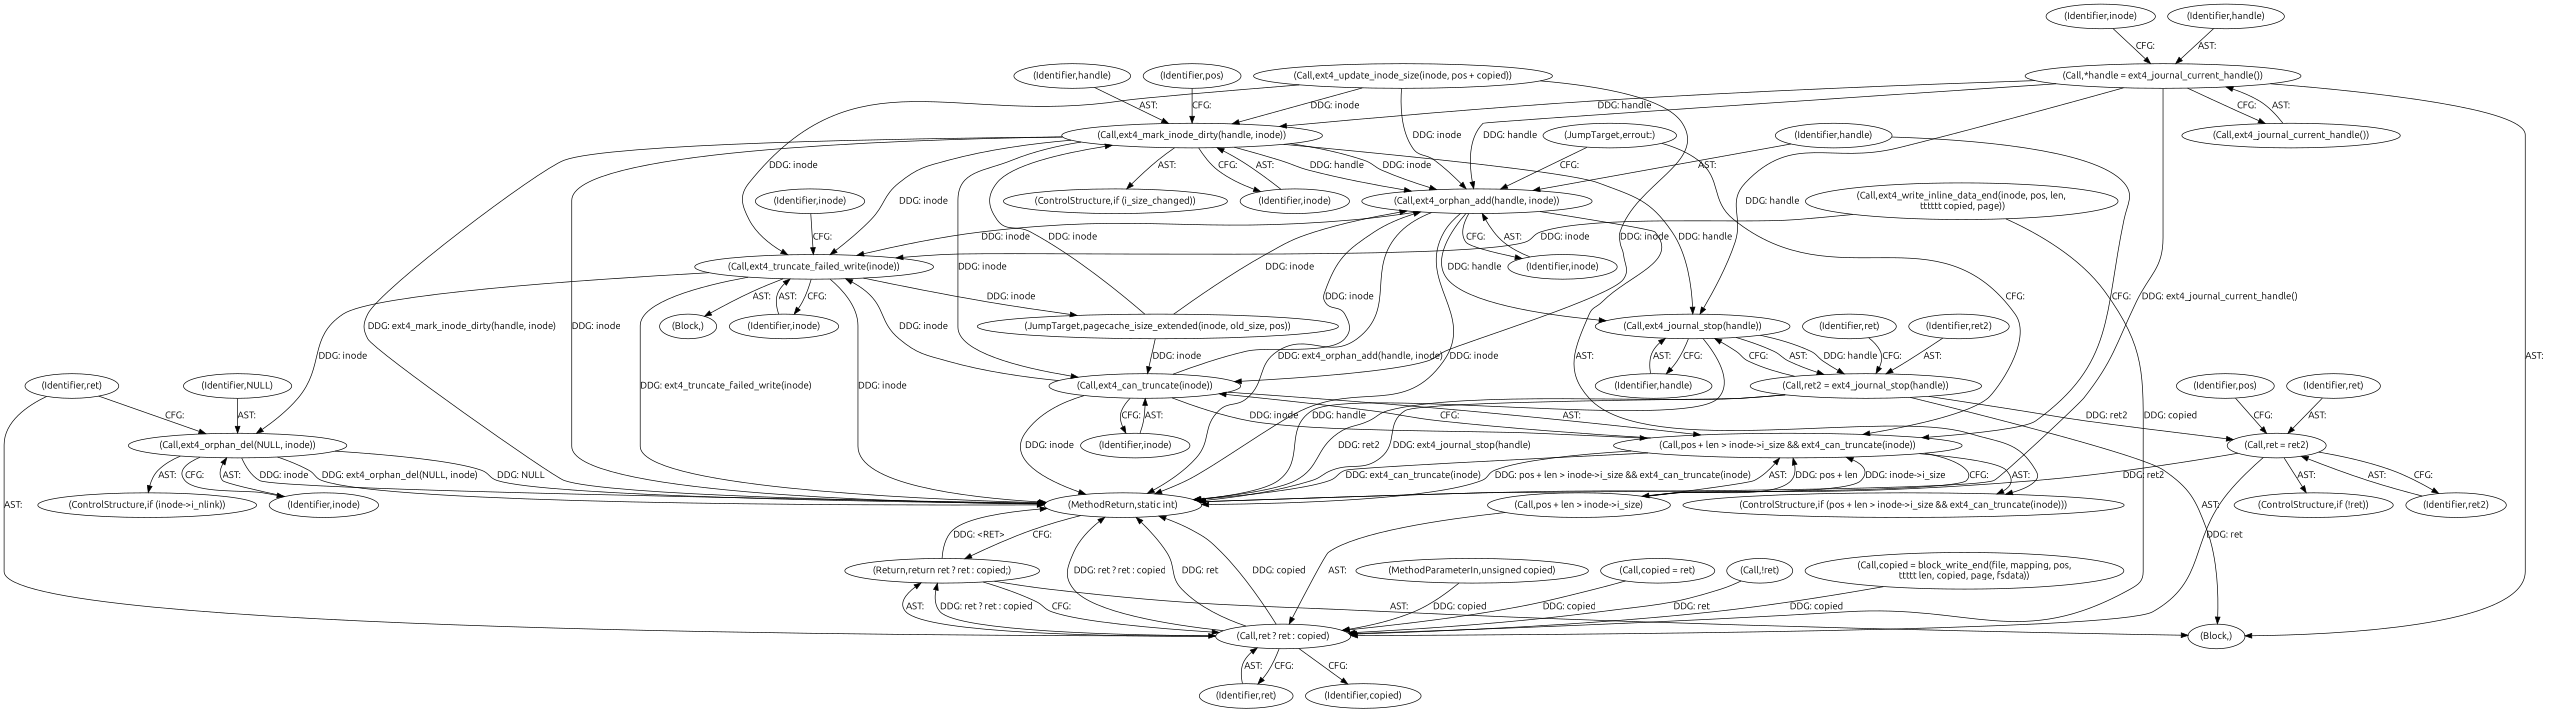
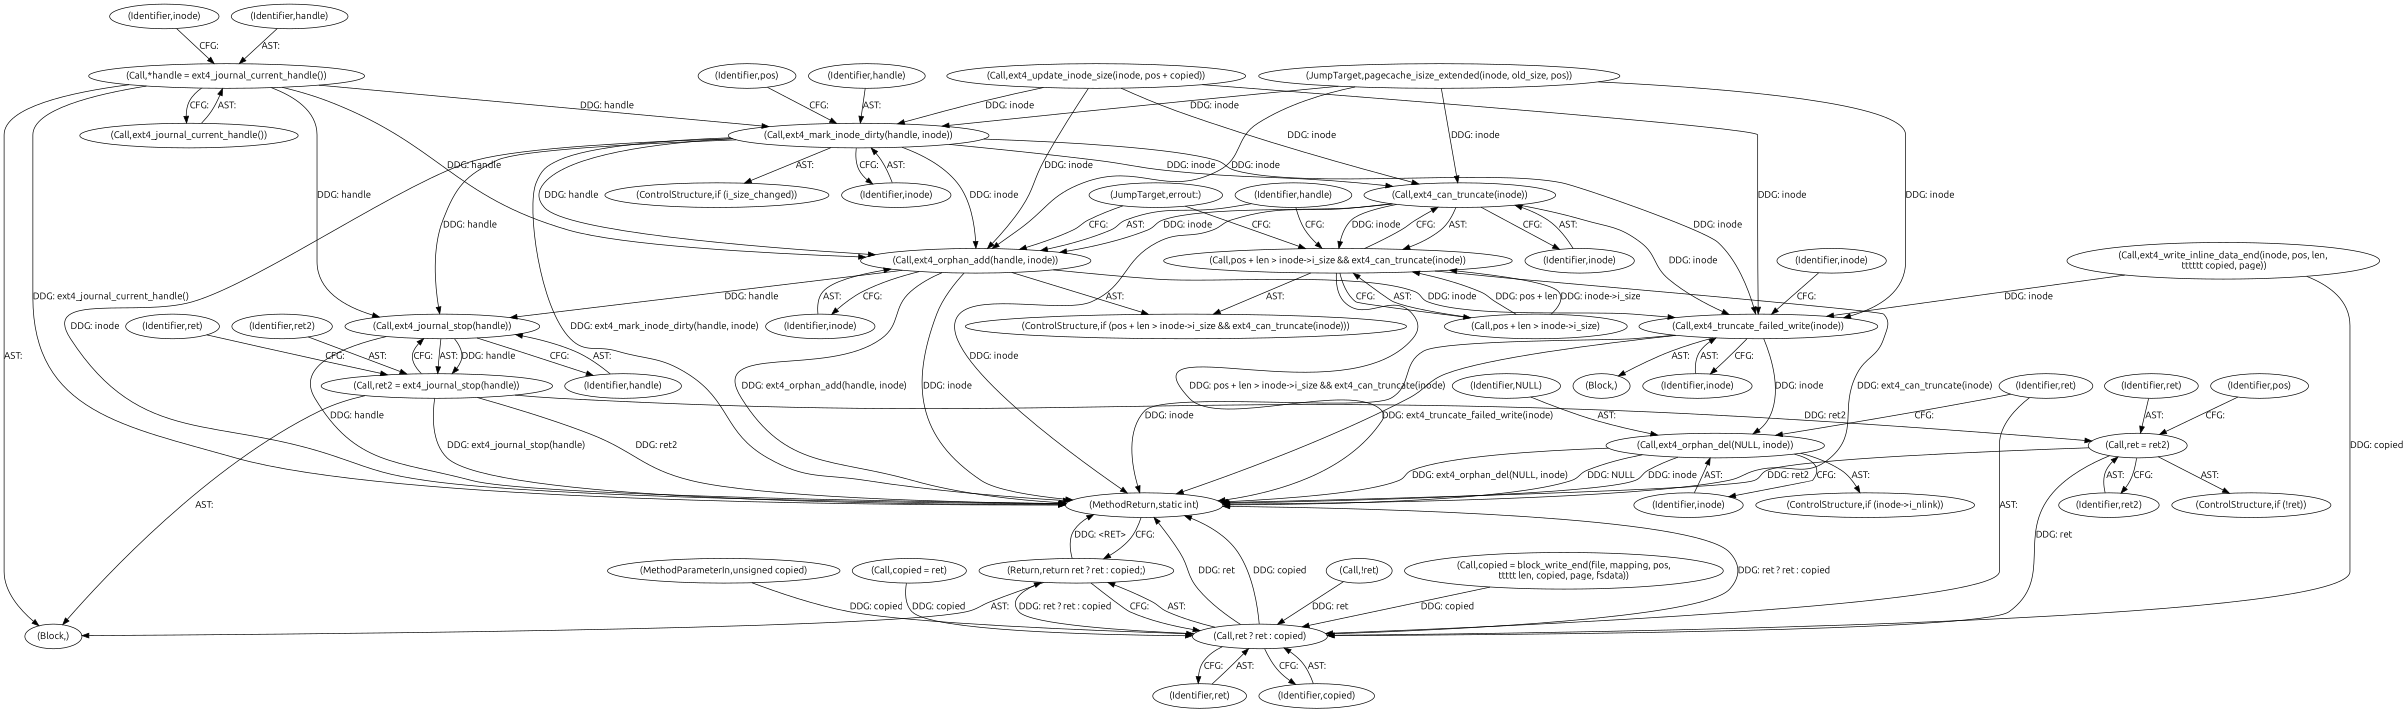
  digraph {
    fontname=Ubuntu
    node [fontname=Ubuntu]
    edge [fontname=Ubuntu]
    n1 [label="(Call,*handle = ext4_journal_current_handle())"]
    n2 [label="(Call,ext4_mark_inode_dirty(handle, inode))"]
    n3 [label="(Call,ext4_orphan_add(handle, inode))"]
    n4 [label="(Call,ext4_journal_stop(handle))"]
    n5 [label="(Call,ext4_journal_current_handle())"]
    n6 [label="(MethodReturn,static int)"]
    n7 [label="(Block,)"]
    n8 [label="(Call,ext4_can_truncate(inode))"]
    n9 [label="(Call,ext4_truncate_failed_write(inode))"]
    n10 [label="(ControlStructure,if (i_size_changed))"]
    n11 [label="(Identifier,inode)"]
    n12 [label="(ControlStructure,if (pos + len > inode->i_size && ext4_can_truncate(inode)))"]
    n13 [label="(Identifier,inode)"]
    n14 [label="(Call,ret2 = ext4_journal_stop(handle))"]
    n15 [label="(Identifier,handle)"]
    n16 [label="(Return,return ret ? ret : copied;)"]
    n17 [label="(Call,pos + len > inode->i_size && ext4_can_truncate(inode))"]
    n18 [label="(Identifier,inode)"]
    n19 [label="(Call,ext4_orphan_del(NULL, inode))"]
    n20 [label="(Block,)"]
    n21 [label="(Identifier,inode)"]
    n22 [label="(Call,pos + len > inode->i_size)"]
    n23 [label="(Call,ret = ret2)"]
    n24 [label="(Call,ret ? ret : copied)"]
    n25 [label="(Identifier,ret2)"]
    n26 [label="(ControlStructure,if (!ret))"]
    n27 [label="(Identifier,ret)"]
    n28 [label="(Identifier,copied)"]
    n29 [label="(ControlStructure,if (inode->i_nlink))"]
    n30 [label="(Identifier,inode)"]
    n31 [label="(MethodParameterIn,unsigned copied)"]
    n32 [label="(Identifier,pos)"]
    n33 [label="(Identifier,inode)"]
    n34 [label="(Call,ext4_update_inode_size(inode, pos + copied))"]
    n35 [label="(Identifier,inode)"]
    n36 [label="(Call,copied = ret)"]
    n37 [label="(Identifier,handle)"]
    n38 [label="(Identifier,ret)"]
    n39 [label="(Identifier,ret)"]
    n40 [label="(JumpTarget,errout:)"]
    n41 [label="(JumpTarget,pagecache_isize_extended(inode, old_size, pos))"]
    n42 [label="(Identifier,NULL)"]
    n43 [label="(Identifier,handle)"]
    n44 [label="(Call,ext4_write_inline_data_end(inode, pos, len,\n \t\t\t\t\t\t copied, page))"]
    n45 [label="(Identifier,handle)"]
    n46 [label="(Identifier,pos)"]
    n47 [label="(Identifier,ret)"]
    n48 [label="(Call,!ret)"]
    n49 [label="(Identifier,ret2)"]
    n50 [label="(Call,copied = block_write_end(file, mapping, pos,\n\t\t\t\t\t len, copied, page, fsdata))"]
    n1 -> n2 [label="DDG: handle"]
    n1 -> n3 [label="DDG: handle"]
    n1 -> n4 [label="DDG: handle"]
    n1 -> n5 [label="CFG: "]
    n1 -> n6 [label="DDG: ext4_journal_current_handle()"]
    n1 -> n7 [label="AST: "]
    n2 -> n3 [label="DDG: handle"]
    n2 -> n3 [label="DDG: inode"]
    n2 -> n4 [label="DDG: handle"]
    n2 -> n6 [label="DDG: ext4_mark_inode_dirty(handle, inode)"]
    n2 -> n6 [label="DDG: inode"]
    n2 -> n8 [label="DDG: inode"]
    n2 -> n9 [label="DDG: inode"]
    n2 -> n10 [label="AST: "]
    n2 -> n11 [label="CFG: "]
    n3 -> n4 [label="DDG: handle"]
    n3 -> n6 [label="DDG: ext4_orphan_add(handle, inode)"]
    n3 -> n6 [label="DDG: inode"]
    n3 -> n9 [label="DDG: inode"]
    n3 -> n12 [label="AST: "]
    n3 -> n13 [label="CFG: "]
    n4 -> n6 [label="DDG: handle"]
    n4 -> n14 [label="AST: "]
    n4 -> n14 [label="DDG: handle"]
    n4 -> n15 [label="CFG: "]
    n5 -> n1 [label="AST: "]
    n6 -> n16 [label="CFG: "]
    n8 -> n3 [label="DDG: inode"]
    n8 -> n6 [label="DDG: inode"]
    n8 -> n9 [label="DDG: inode"]
    n8 -> n17 [label="AST: "]
    n8 -> n17 [label="DDG: inode"]
    n8 -> n18 [label="CFG: "]
    n9 -> n6 [label="DDG: inode"]
    n9 -> n6 [label="DDG: ext4_truncate_failed_write(inode)"]
    n9 -> n19 [label="DDG: inode"]
    n9 -> n20 [label="AST: "]
    n9 -> n21 [label="CFG: "]
    n11 -> n2 [label="AST: "]
    n13 -> n3 [label="AST: "]
    n14 -> n4 [label="CFG: "]
    n14 -> n6 [label="DDG: ret2"]
    n14 -> n6 [label="DDG: ext4_journal_stop(handle)"]
    n14 -> n7 [label="AST: "]
    n14 -> n23 [label="DDG: ret2"]
    n15 -> n4 [label="AST: "]
    n16 -> n6 [label="DDG: <RET>"]
    n16 -> n7 [label="AST: "]
    n16 -> n24 [label="CFG: "]
    n17 -> n6 [label="DDG: ext4_can_truncate(inode)"]
    n17 -> n6 [label="DDG: pos + len > inode->i_size && ext4_can_truncate(inode)"]
    n17 -> n8 [label="CFG: "]
    n17 -> n12 [label="AST: "]
    n17 -> n22 [label="CFG: "]
    n18 -> n8 [label="AST: "]
    n19 -> n6 [label="DDG: NULL"]
    n19 -> n6 [label="DDG: inode"]
    n19 -> n6 [label="DDG: ext4_orphan_del(NULL, inode)"]
    n19 -> n29 [label="AST: "]
    n19 -> n30 [label="CFG: "]
    n21 -> n9 [label="AST: "]
    n22 -> n17 [label="AST: "]
    n22 -> n17 [label="DDG: pos + len"]
    n22 -> n17 [label="DDG: inode->i_size"]
    n23 -> n6 [label="DDG: ret2"]
    n23 -> n24 [label="DDG: ret"]
    n23 -> n25 [label="CFG: "]
    n23 -> n26 [label="AST: "]
    n24 -> n6 [label="DDG: copied"]
    n24 -> n6 [label="DDG: ret ? ret : copied"]
    n24 -> n6 [label="DDG: ret"]
    n24 -> n16 [label="AST: "]
    n24 -> n16 [label="DDG: ret ? ret : copied"]
    n24 -> n27 [label="CFG: "]
    n24 -> n28 [label="CFG: "]
    n25 -> n23 [label="AST: "]
    n27 -> n24 [label="AST: "]
-   n22 -> n24 [label="AST: "]
+   n28 -> n24 [label="AST: "]
    n30 -> n19 [label="AST: "]
    n31 -> n24 [label="DDG: copied"]
    n32 -> n23 [label="CFG: "]
    n33 -> n9 [label="CFG: "]
    n34 -> n2 [label="DDG: inode"]
    n34 -> n3 [label="DDG: inode"]
    n34 -> n8 [label="DDG: inode"]
    n34 -> n9 [label="DDG: inode"]
    n35 -> n1 [label="CFG: "]
    n36 -> n24 [label="DDG: copied"]
    n37 -> n3 [label="AST: "]
    n37 -> n17 [label="CFG: "]
    n38 -> n23 [label="AST: "]
    n39 -> n19 [label="CFG: "]
    n39 -> n24 [label="AST: "]
    n40 -> n3 [label="CFG: "]
    n40 -> n17 [label="CFG: "]
    n41 -> n2 [label="DDG: inode"]
    n41 -> n3 [label="DDG: inode"]
    n41 -> n8 [label="DDG: inode"]
-   n9 -> n41 [label="DDG: inode"]
+   n41 -> n9 [label="DDG: inode"]
    n42 -> n19 [label="AST: "]
    n43 -> n2 [label="AST: "]
    n44 -> n9 [label="DDG: inode"]
    n44 -> n24 [label="DDG: copied"]
    n45 -> n1 [label="AST: "]
    n46 -> n2 [label="CFG: "]
    n47 -> n14 [label="CFG: "]
    n48 -> n24 [label="DDG: ret"]
    n49 -> n14 [label="AST: "]
    n50 -> n24 [label="DDG: copied"]
  }
